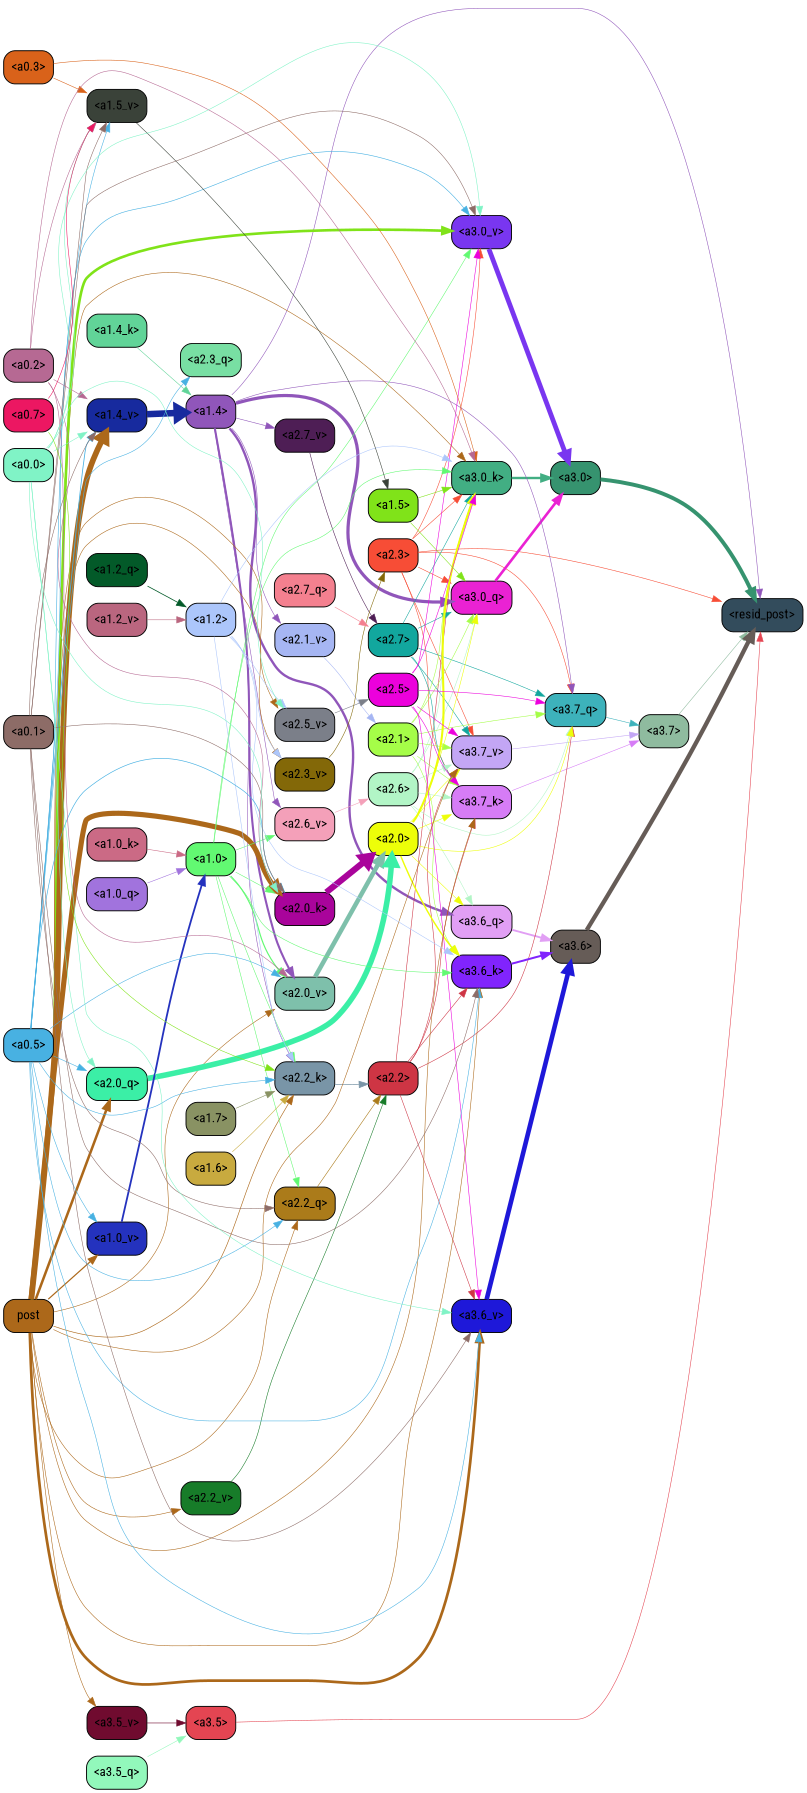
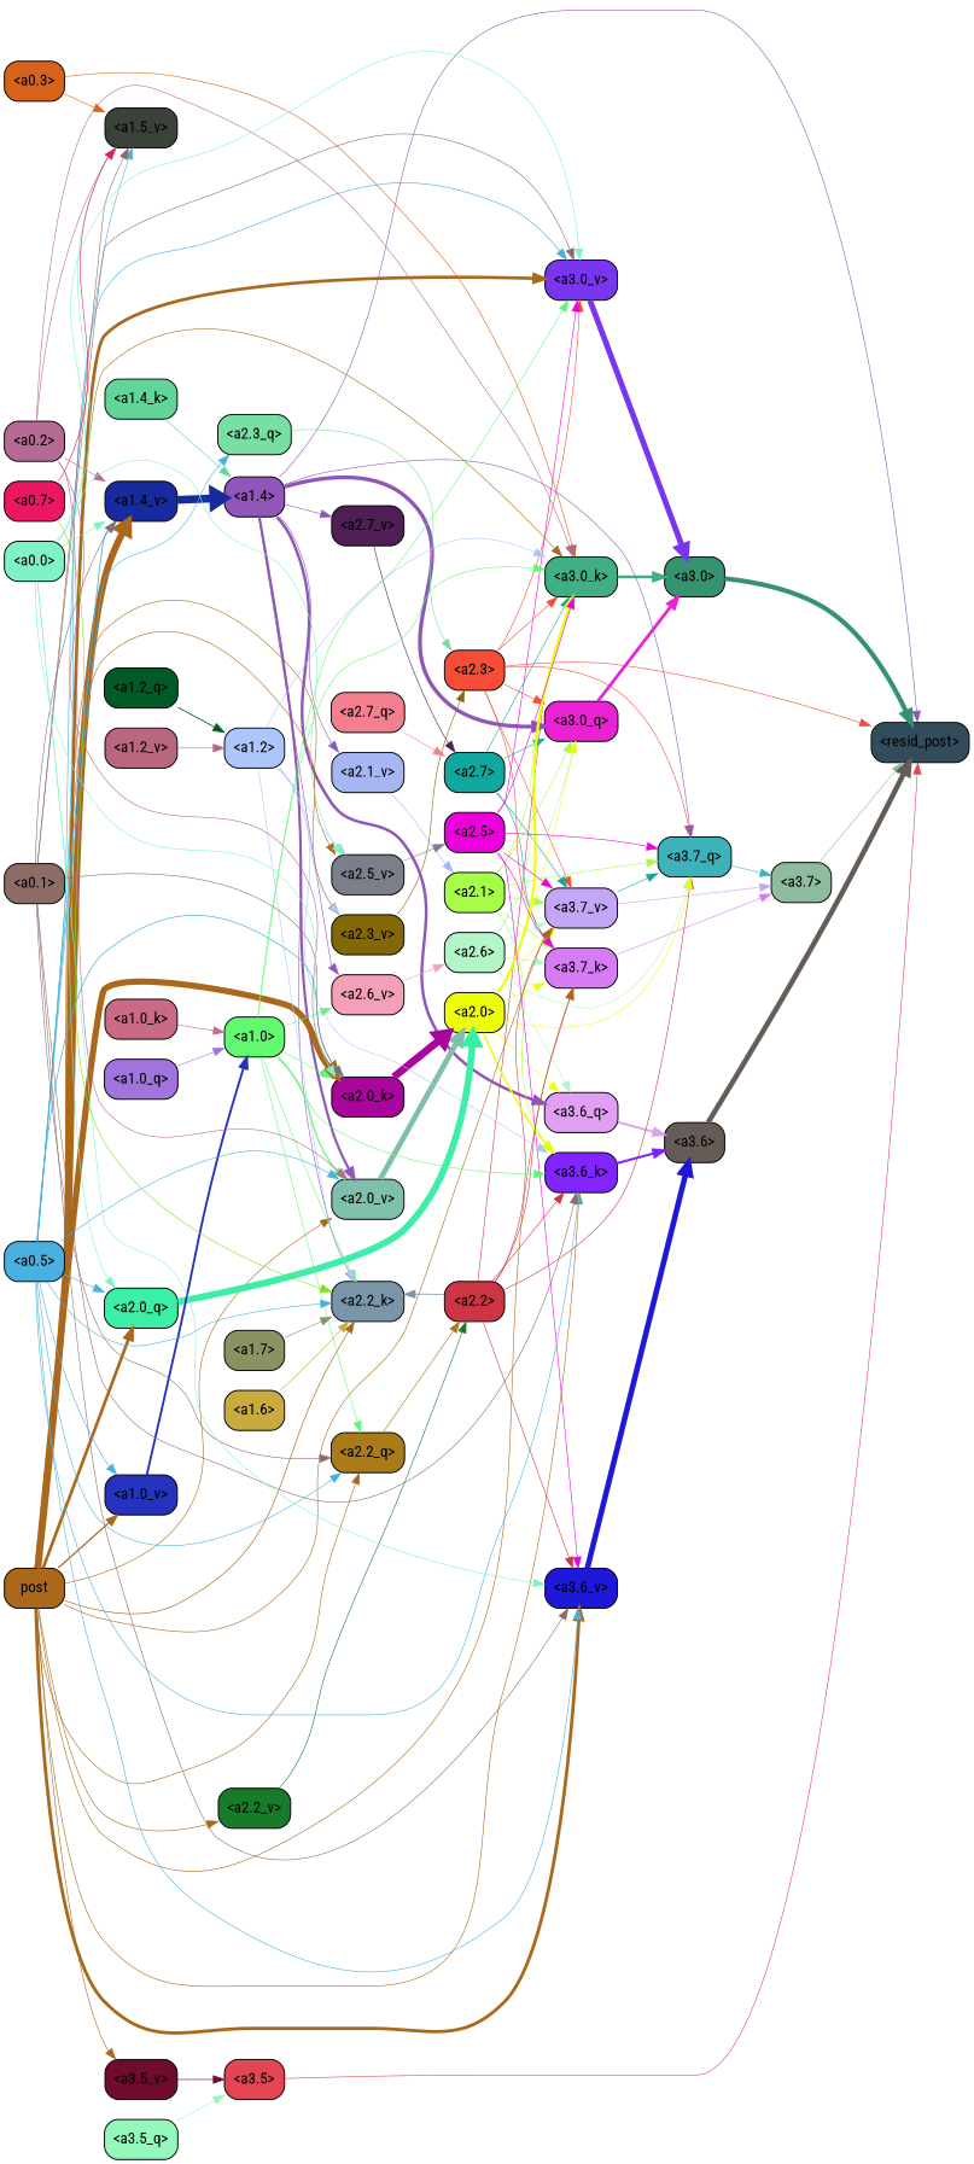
  strict digraph {
    fontname="Roboto Condensed"
    rankdir=LR
    splines=true
    node [color=black fontname="Roboto Condensed" shape=box style="filled, rounded"]
    edge [color="#ac681a" fontname="Roboto Condensed" penwidth=0.6]
    "<a3.7>" [fillcolor="#8fbb9f"]
    "<resid_post>" [fillcolor="#334c5c"]
    "<a3.6>" [fillcolor="#665c57"]
    "<a3.5>" [fillcolor="#e44552"]
    "<a3.0>" [fillcolor="#36936f"]
    "<a2.3>" [fillcolor="#f74d36"]
    "<a3.7_q>" [fillcolor="#3db2bb"]
    "<a3.0_q>" [fillcolor="#ea22d3"]
    "<a3.7_k>" [fillcolor="#d67cf6"]
    "<a3.0_k>" [fillcolor="#42ae83"]
    "<a3.7_v>" [fillcolor="#c3a6f5"]
    "<a3.0_v>" [fillcolor="#7936f0"]
    "<a1.4>" [fillcolor="#9056ba"]
    "<a3.6_q>" [fillcolor="#e19ff4"]
    "<a2.2_k>" [fillcolor="#7995a7"]
    "<a2.7_v>" [fillcolor="#4e1e55"]
    "<a2.6_v>" [fillcolor="#f4a0b9"]
    "<a2.1_v>" [fillcolor="#a6b6f3"]
    "<a2.0_v>" [fillcolor="#7ec0ab"]
    "<a2.2>" [fillcolor="#ce3544"]
    "<a2.7>" [fillcolor="#12a79e"]
    "<a2.6>" [fillcolor="#b2f5c6"]
    "<a2.1>" [fillcolor="#a5fd48"]
    "<a2.0>" [fillcolor="#edfe09"]
    "<a3.6_k>" [fillcolor="#8124fd"]
    "<a3.6_v>" [fillcolor="#1e18d9"]
    "<a3.5_q>" [fillcolor="#92f8bb"]
    "<a3.5_v>" [fillcolor="#700b2f"]
    "<a2.5>" [fillcolor="#ec01dc"]
-   "<a1.5>" [fillcolor="#80e319"]
    n31 [fillcolor="#ac681a" label=post]
    "<a2.2_q>" [fillcolor="#ab7b1a"]
    "<a2.0_q>" [fillcolor="#3befa6"]
    "<a2.0_k>" [fillcolor="#a9049b"]
    "<a2.5_v>" [fillcolor="#7b7f89"]
    "<a2.3_v>" [fillcolor="#836808"]
    "<a2.2_v>" [fillcolor="#177c29"]
    "<a1.4_v>" [fillcolor="#172a9e"]
    "<a1.0_v>" [fillcolor="#2432be"]
    "<a1.0>" [fillcolor="#62f972"]
    "<a1.2>" [fillcolor="#acc6fb"]
    "<a0.5>" [fillcolor="#48b1e2"]
    "<a2.3_q>" [fillcolor="#78dfa3"]
    "<a1.5_v>" [fillcolor="#3a4239"]
    "<a0.1>" [fillcolor="#8d6c67"]
    "<a0.3>" [fillcolor="#d9621a"]
    "<a0.2>" [fillcolor="#b66993"]
    "<a0.0>" [fillcolor="#80f3c6"]
    "<a2.7_q>" [fillcolor="#f4808f"]
    "<a1.7>" [fillcolor="#899263"]
    "<a1.6>" [fillcolor="#c8aa3f"]
    "<a1.2_q>" [fillcolor="#035a29"]
    "<a1.0_q>" [fillcolor="#a173dd"]
    "<a1.4_k>" [fillcolor="#61d498"]
    "<a1.0_k>" [fillcolor="#cb6a85"]
    "<a1.2_v>" [fillcolor="#ba667f"]
    "<a0.7>" [fillcolor="#ec1762"]
    "<a3.7>" -> "<resid_post>" [color="#8fbb9f"]
    "<a3.6>" -> "<resid_post>" [color="#665c57" penwidth=4.6696330308914185]
    "<a3.5>" -> "<resid_post>" [color="#e44552"]
    "<a3.0>" -> "<resid_post>" [color="#36936f" penwidth=4.282557368278503]
    "<a2.3>" -> "<resid_post>" [color="#f74d36"]
    "<a2.3>" -> "<a3.7_q>" [color="#f74d36"]
    "<a2.3>" -> "<a3.0_q>" [color="#f74d36"]
    "<a2.3>" -> "<a3.7_k>" [color="#f74d36"]
    "<a2.3>" -> "<a3.0_k>" [color="#f74d36"]
    "<a2.3>" -> "<a3.7_v>" [color="#f74d36"]
    "<a2.3>" -> "<a3.0_v>" [color="#f74d36"]
    "<a3.7_q>" -> "<a3.7>" [color="#3db2bb"]
    "<a3.0_q>" -> "<a3.0>" [color="#ea22d3" penwidth=2.8638100624084473]
    "<a3.7_k>" -> "<a3.7>" [color="#d67cf6"]
    "<a3.0_k>" -> "<a3.0>" [color="#42ae83" penwidth=2.6274144649505615]
    "<a3.7_v>" -> "<a3.7>" [color="#c3a6f5"]
    "<a3.0_v>" -> "<a3.0>" [color="#7936f0" penwidth=5.188832879066467]
    "<a1.4>" -> "<resid_post>" [color="#9056ba"]
    "<a1.4>" -> "<a3.7_q>" [color="#9056ba"]
    "<a1.4>" -> "<a3.0_q>" [color="#9056ba" penwidth=3.4971605762839317]
    "<a1.4>" -> "<a3.6_q>" [color="#9056ba" penwidth=2.6073555648326874]
    "<a1.4>" -> "<a2.2_k>" [color="#9056ba"]
    "<a1.4>" -> "<a2.7_v>" [color="#9056ba"]
    "<a1.4>" -> "<a2.6_v>" [color="#9056ba"]
    "<a1.4>" -> "<a2.1_v>" [color="#9056ba"]
    "<a1.4>" -> "<a2.0_v>" [color="#9056ba" penwidth=2.268670678138733]
    "<a3.6_q>" -> "<a3.6>" [color="#e19ff4" penwidth=2.03758105635643]
-   "<a2.2_k>" -> "<a2.2>" [color="#7995a7" penwidth=0.7764816284179688]
+   "<a2.2>" -> "<a2.2_k>" [color="#7995a7" penwidth=0.7764816284179688]
    "<a2.7_v>" -> "<a2.7>" [color="#4e1e55"]
    "<a2.6_v>" -> "<a2.6>" [color="#f4a0b9"]
    "<a2.1_v>" -> "<a2.1>" [color="#a6b6f3"]
    "<a2.0_v>" -> "<a2.0>" [color="#7ec0ab" penwidth=4.906715989112854]
    "<a2.2>" -> "<a3.7_q>" [color="#ce3544"]
    "<a2.2>" -> "<a3.7_k>" [color="#ce3544"]
    "<a2.2>" -> "<a3.0_k>" [color="#ce3544"]
    "<a2.2>" -> "<a3.7_v>" [color="#ce3544"]
    "<a2.2>" -> "<a3.6_k>" [color="#ce3544"]
    "<a2.2>" -> "<a3.6_v>" [color="#ce3544"]
-   "<a2.7>" -> "<a3.7_q>" [color="#12a79e"]
+   "<a3.7_v>" -> "<a3.7_q>" [color="#12a79e"]
    "<a2.7>" -> "<a3.0_q>" [color="#12a79e"]
    "<a2.7>" -> "<a3.7_k>" [color="#12a79e"]
    "<a2.7>" -> "<a3.0_k>" [color="#12a79e"]
    "<a2.7>" -> "<a3.7_v>" [color="#12a79e"]
    "<a2.6>" -> "<a3.7_q>" [color="#b2f5c6"]
    "<a2.6>" -> "<a3.0_q>" [color="#b2f5c6"]
    "<a2.6>" -> "<a3.7_k>" [color="#b2f5c6"]
    "<a2.6>" -> "<a3.0_k>" [color="#b2f5c6"]
    "<a2.6>" -> "<a3.7_v>" [color="#b2f5c6"]
    "<a2.6>" -> "<a3.6_q>" [color="#b2f5c6"]
    "<a2.1>" -> "<a3.7_q>" [color="#a5fd48"]
    "<a2.1>" -> "<a3.0_q>" [color="#a5fd48"]
    "<a2.1>" -> "<a3.7_k>" [color="#a5fd48"]
    "<a2.1>" -> "<a3.0_k>" [color="#a5fd48"]
    "<a2.1>" -> "<a3.7_v>" [color="#a5fd48"]
    "<a2.1>" -> "<a3.6_k>" [color="#a5fd48"]
    "<a2.0>" -> "<a3.7_q>" [color="#edfe09"]
    "<a2.0>" -> "<a3.0_q>" [color="#edfe09"]
    "<a2.0>" -> "<a3.7_k>" [color="#edfe09"]
    "<a2.0>" -> "<a3.0_k>" [color="#edfe09" penwidth=2.270527422428131]
    "<a2.0>" -> "<a3.7_v>" [color="#edfe09"]
    "<a2.0>" -> "<a3.6_q>" [color="#edfe09"]
    "<a2.0>" -> "<a3.6_k>" [color="#edfe09" penwidth=1.5568191409111023]
    "<a3.6_k>" -> "<a3.6>" [color="#8124fd" penwidth=2.174198240041733]
    "<a3.6_v>" -> "<a3.6>" [color="#1e18d9" penwidth=5.002329230308533]
    "<a3.5_q>" -> "<a3.5>" [color="#92f8bb"]
    "<a3.5_v>" -> "<a3.5>" [color="#700b2f"]
    "<a2.5>" -> "<a3.7_q>" [color="#ec01dc"]
    "<a2.5>" -> "<a3.7_k>" [color="#ec01dc"]
    "<a2.5>" -> "<a3.0_k>" [color="#ec01dc"]
    "<a2.5>" -> "<a3.7_v>" [color="#ec01dc"]
    "<a2.5>" -> "<a3.0_v>" [color="#ec01dc"]
    "<a2.5>" -> "<a3.6_v>" [color="#ec01dc"]
-   "<a1.5>" -> "<a3.0_q>" [color="#80e319"]
-   "<a1.5>" -> "<a3.0_k>" [color="#80e319"]
    n31 -> "<a3.7_k>"
    n31 -> "<a3.0_k>"
    n31 -> "<a3.7_v>"
-   n31 -> "<a3.0_v>" [color="#80e319" penwidth=2.8686431646347046]
+   n31 -> "<a3.0_v>" [penwidth=2.8686431646347046]
    n31 -> "<a2.2_k>" [penwidth=0.67606520652771]
    n31 -> "<a2.0_v>"
    n31 -> "<a3.6_k>"
    n31 -> "<a3.6_v>" [penwidth=2.9588699340820312]
    n31 -> "<a3.5_v>"
    n31 -> "<a2.2_q>"
    n31 -> "<a2.0_q>" [penwidth=2.7617180347442627]
    n31 -> "<a2.0_k>" [penwidth=5.615107178688049]
    n31 -> "<a2.5_v>"
    n31 -> "<a2.3_v>"
    n31 -> "<a2.2_v>"
    n31 -> "<a1.4_v>" [penwidth=6.189999580383301]
    n31 -> "<a1.0_v>" [penwidth=1.3123979568481445]
    "<a2.2_q>" -> "<a2.2>" [color="#ab7b1a" penwidth=0.6340763568878174]
    "<a2.0_q>" -> "<a2.0>" [color="#3befa6" penwidth=6.0160088539123535]
    "<a2.0_k>" -> "<a2.0>" [color="#a9049b" penwidth=6.773025274276733]
    "<a2.5_v>" -> "<a2.5>" [color="#7b7f89"]
    "<a2.3_v>" -> "<a2.3>" [color="#836808"]
    "<a2.2_v>" -> "<a2.2>" [color="#177c29"]
    "<a1.4_v>" -> "<a1.4>" [color="#172a9e" penwidth=7.093163728713989]
    "<a1.0_v>" -> "<a1.0>" [color="#2432be" penwidth=1.9666723012924194]
    "<a1.0>" -> "<a3.0_k>" [color="#62f972"]
    "<a1.0>" -> "<a3.0_v>" [color="#62f972"]
    "<a1.0>" -> "<a2.2_k>" [color="#62f972"]
    "<a1.0>" -> "<a2.6_v>" [color="#62f972"]
    "<a1.0>" -> "<a2.0_v>" [color="#62f972" penwidth=1.27996826171875]
    "<a1.0>" -> "<a3.6_k>" [color="#62f972"]
    "<a1.0>" -> "<a2.2_q>" [color="#62f972"]
    "<a1.0>" -> "<a2.0_k>" [color="#62f972"]
    "<a1.2>" -> "<a3.0_k>" [color="#acc6fb"]
    "<a1.2>" -> "<a2.2_k>" [color="#acc6fb"]
    "<a1.2>" -> "<a3.6_k>" [color="#acc6fb"]
    "<a1.2>" -> "<a2.5_v>" [color="#acc6fb"]
    "<a1.2>" -> "<a2.3_v>" [color="#acc6fb"]
    "<a0.5>" -> "<a3.0_v>" [color="#48b1e2" penwidth=0.6421224474906921]
    "<a0.5>" -> "<a2.2_k>" [color="#48b1e2"]
    "<a0.5>" -> "<a2.0_v>" [color="#48b1e2"]
    "<a0.5>" -> "<a3.6_k>" [color="#48b1e2"]
    "<a0.5>" -> "<a3.6_v>" [color="#48b1e2"]
    "<a0.5>" -> "<a2.2_q>" [color="#48b1e2"]
    "<a0.5>" -> "<a2.0_q>" [color="#48b1e2"]
    "<a0.5>" -> "<a2.0_k>" [color="#48b1e2" penwidth=0.7151575088500977]
    "<a0.5>" -> "<a1.4_v>" [color="#48b1e2" penwidth=0.8927993774414062]
    "<a0.5>" -> "<a1.0_v>" [color="#48b1e2"]
    "<a0.5>" -> "<a2.3_q>" [color="#48b1e2"]
    "<a0.5>" -> "<a1.5_v>" [color="#48b1e2"]
-   "<a1.5_v>" -> "<a1.5>" [color="#3a4239"]
+   "<a2.3_q>" -> "<a2.3>" [color="#78dfa3"]
    "<a0.1>" -> "<a3.0_v>" [color="#8d6c67"]
    "<a0.1>" -> "<a3.6_k>" [color="#8d6c67"]
    "<a0.1>" -> "<a3.6_v>" [color="#8d6c67"]
    "<a0.1>" -> "<a2.2_q>" [color="#8d6c67"]
    "<a0.1>" -> "<a2.0_k>" [color="#8d6c67"]
    "<a0.1>" -> "<a1.4_v>" [color="#8d6c67"]
    "<a0.1>" -> "<a1.5_v>" [color="#8d6c67"]
    "<a0.3>" -> "<a3.0_k>" [color="#d9621a"]
    "<a0.3>" -> "<a1.5_v>" [color="#d9621a"]
    "<a0.2>" -> "<a3.0_k>" [color="#b66993"]
    "<a0.2>" -> "<a2.0_v>" [color="#b66993"]
    "<a0.2>" -> "<a2.0_k>" [color="#b66993"]
    "<a0.2>" -> "<a1.4_v>" [color="#b66993"]
    "<a0.2>" -> "<a1.5_v>" [color="#b66993"]
    "<a0.0>" -> "<a3.0_v>" [color="#80f3c6"]
    "<a0.0>" -> "<a3.6_v>" [color="#80f3c6"]
    "<a0.0>" -> "<a2.0_q>" [color="#80f3c6"]
    "<a0.0>" -> "<a2.0_k>" [color="#80f3c6"]
    "<a0.0>" -> "<a2.5_v>" [color="#80f3c6"]
    "<a0.0>" -> "<a1.4_v>" [color="#80f3c6"]
    "<a0.0>" -> "<a1.5_v>" [color="#80f3c6"]
    "<a2.7_q>" -> "<a2.7>" [color="#f4808f"]
    "<a1.7>" -> "<a2.2_k>" [color="#899263"]
    "<a1.6>" -> "<a2.2_k>" [color="#c8aa3f"]
    "<a1.2_q>" -> "<a1.2>" [color="#035a29" penwidth=0.836545467376709]
    "<a1.0_q>" -> "<a1.0>" [color="#a173dd"]
    "<a1.4_k>" -> "<a1.4>" [color="#61d498"]
    "<a1.0_k>" -> "<a1.0>" [color="#cb6a85"]
    "<a1.2_v>" -> "<a1.2>" [color="#ba667f"]
    "<a0.7>" -> "<a2.2_k>" [color="#80e319"]
    "<a0.7>" -> "<a1.5_v>" [color="#ec1762"]
  }
